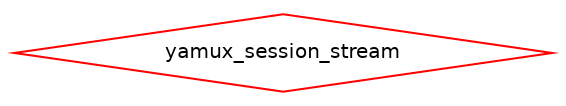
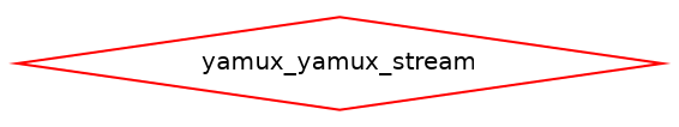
  digraph {
    rankdir=LR
-   n1 [color=red fillcolor=white fontname=Helvetica fontsize=10 height=0.2 label=yamux_session_stream shape=diamond style=filled width=0.4]
+   n1 [color=red fillcolor=white fontname=Helvetica fontsize=10 height=0.2 label=yamux_yamux_stream shape=diamond style=filled width=0.4]
  }
